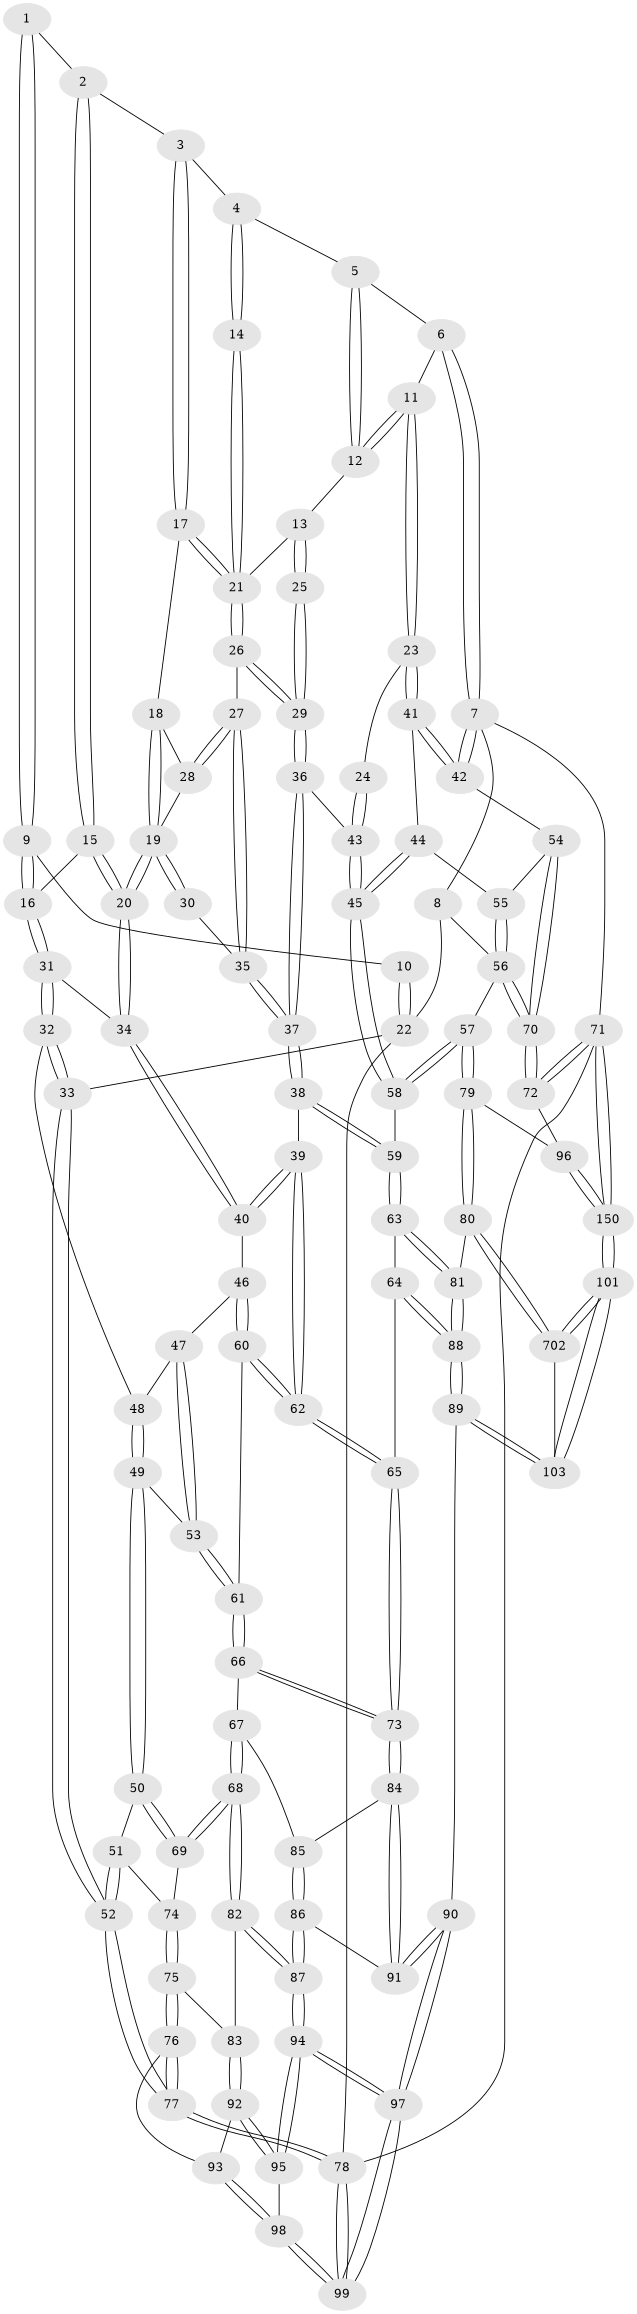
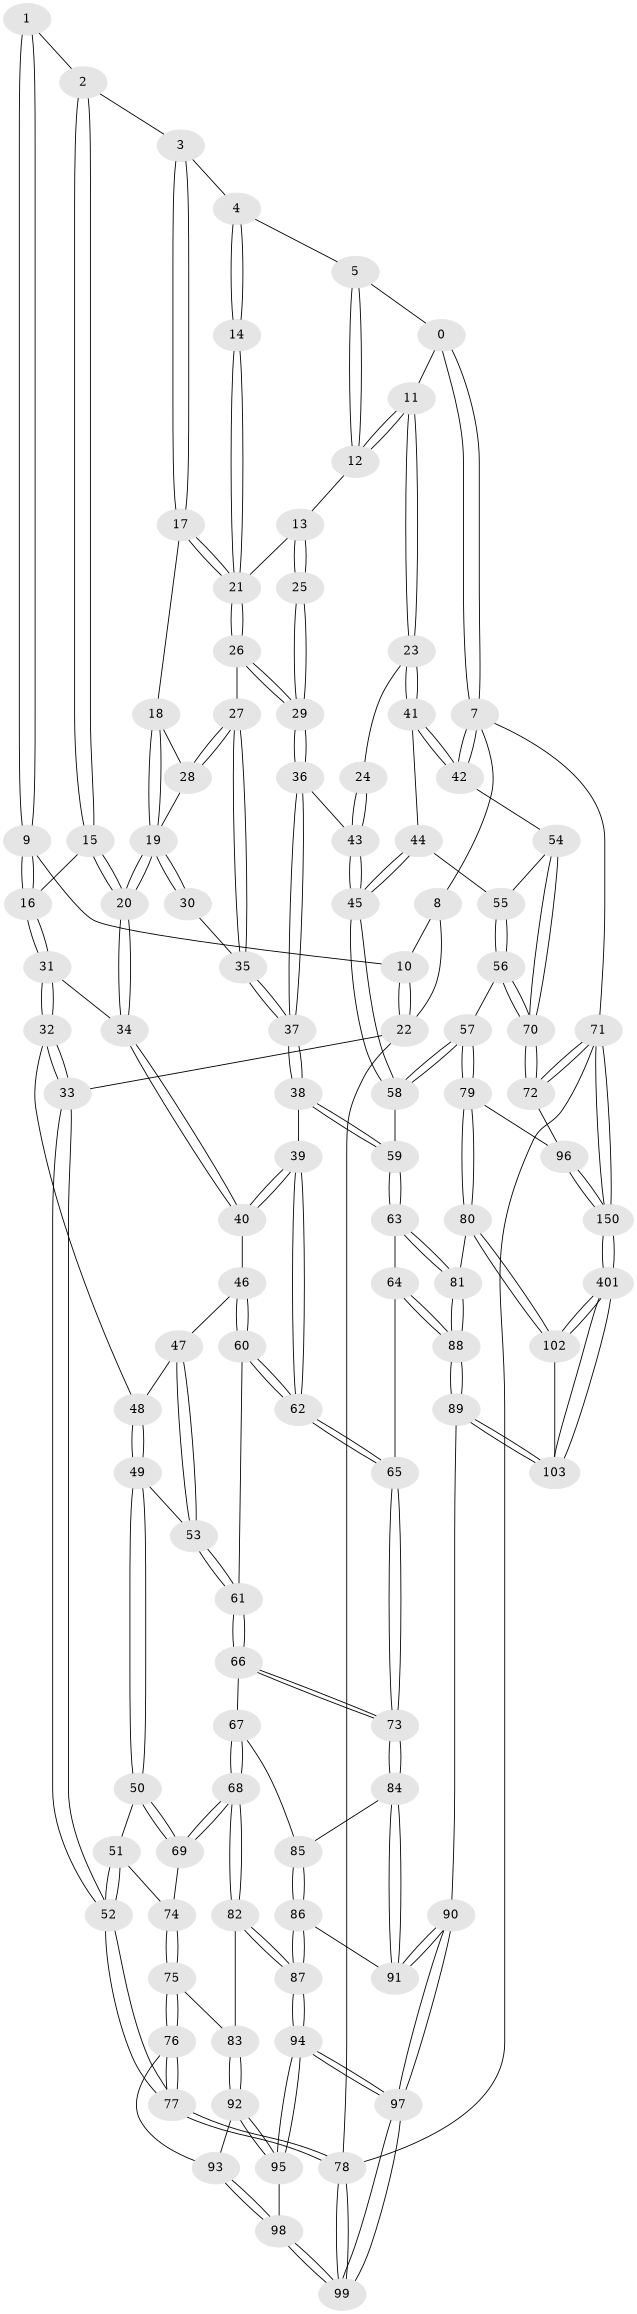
  graph {
    fontname="DejaVu Serif"
    node [color=gray90 fontname="DejaVu Serif" style=filled]
    edge [fontname="DejaVu Serif"]
    1
    2
    9
    3
    15
    10
    16
    4
    17
    20
    5
    14
    21
    18
-   6
+   6 [label=0]
    12
    7
    11
    13
    8
    42
    71
    23
    22
    54
    78
    72
    n28 [label=150]
    33
    31
    24
    41
    25
    29
    26
    34
    32
    19
    28
    30
    35
    40
    27
    52
    99
    43
    44
    45
    36
    37
    48
    49
    77
    46
    38
    39
    59
    62
    63
    65
    47
    60
    55
    70
    58
    56
    53
    61
    50
    51
    69
    74
    75
    66
    57
    79
    96
    80
    64
    81
    73
    67
    88
    89
    84
    68
    85
    82
    86
    83
    87
-   101
+   101 [label=401]
    91
    76
    93
    92
    98
-   102 [label=702]
+   102
    103
    94
    95
    97
    90
    1 -- 2
    1 -- 9
    1 -- 9
    2 -- 3
    2 -- 15
    2 -- 15
    9 -- 10
    9 -- 16
    9 -- 16
    3 -- 4
    3 -- 17
    3 -- 17
    15 -- 16
    15 -- 20
    15 -- 20
    10 -- 22
    10 -- 22
    16 -- 31
    16 -- 31
    4 -- 5
    4 -- 14
    4 -- 14
    17 -- 21
    17 -- 21
    17 -- 18
    20 -- 34
    20 -- 34
    5 -- 6
    5 -- 12
    5 -- 12
    14 -- 21
    14 -- 21
    21 -- 26
    21 -- 26
    18 -- 19
    18 -- 19
    18 -- 28
    6 -- 7
    6 -- 7
    6 -- 11
    12 -- 13
    7 -- 8
    7 -- 42
    7 -- 42
    7 -- 71
    11 -- 12
    11 -- 12
    11 -- 23
    11 -- 23
    13 -- 21
    13 -- 25
    13 -- 25
-   8 -- 56
+   8 -- 10
    8 -- 22
    42 -- 54
    71 -- 78
    71 -- 72
    71 -- 72
    71 -- n28
    71 -- n28
    23 -- 24
    23 -- 41
    23 -- 41
    22 -- 78
    22 -- 33
    54 -- 55
    54 -- 70
    54 -- 70
    78 -- 99
    78 -- 99
    72 -- 96
    n28 -- 101
    n28 -- 101
    33 -- 52
    33 -- 52
    31 -- 34
    31 -- 32
    31 -- 32
    24 -- 43
    24 -- 43
    41 -- 42
    41 -- 42
    41 -- 44
    25 -- 29
    25 -- 29
    29 -- 36
    29 -- 36
    26 -- 29
    26 -- 29
    26 -- 27
    34 -- 40
    34 -- 40
    32 -- 33
    32 -- 33
    32 -- 48
    19 -- 20
    19 -- 20
    19 -- 30
    19 -- 30
    28 -- 19
    30 -- 35
    35 -- 37
    35 -- 37
    40 -- 46
    27 -- 28
    27 -- 28
    27 -- 35
    27 -- 35
    52 -- 77
    52 -- 77
    43 -- 45
    43 -- 45
    44 -- 45
    44 -- 45
    44 -- 55
    45 -- 58
    45 -- 58
    36 -- 43
    36 -- 37
    36 -- 37
    37 -- 38
    37 -- 38
    48 -- 49
    48 -- 49
    49 -- 53
    49 -- 50
    49 -- 50
    77 -- 78
    77 -- 78
    46 -- 47
    46 -- 60
    46 -- 60
    38 -- 39
    38 -- 59
    38 -- 59
    39 -- 40
    39 -- 40
    39 -- 62
    39 -- 62
    59 -- 63
    59 -- 63
    62 -- 65
    62 -- 65
    63 -- 64
    63 -- 81
    63 -- 81
    65 -- 73
    65 -- 73
    47 -- 48
    47 -- 53
    47 -- 53
    60 -- 62
    60 -- 62
    60 -- 61
    55 -- 56
    55 -- 56
    70 -- 72
    70 -- 72
    58 -- 59
    56 -- 70
    56 -- 70
    56 -- 57
    53 -- 61
    53 -- 61
    61 -- 66
    61 -- 66
    50 -- 51
    50 -- 69
    50 -- 69
    51 -- 52
    51 -- 52
    51 -- 74
    69 -- 74
    74 -- 75
    74 -- 75
    75 -- 83
    75 -- 76
    75 -- 76
    66 -- 73
    66 -- 73
    66 -- 67
    57 -- 58
    57 -- 58
    57 -- 79
    57 -- 79
    79 -- 96
    79 -- 80
    79 -- 80
    96 -- n28
    96 -- n28
    80 -- 81
    80 -- 102
    80 -- 102
    64 -- 65
    64 -- 88
    64 -- 88
    81 -- 88
    81 -- 88
    73 -- 84
    73 -- 84
    67 -- 68
    67 -- 68
    67 -- 85
    88 -- 89
    88 -- 89
    89 -- 103
    89 -- 103
    89 -- 90
    84 -- 85
    84 -- 91
    84 -- 91
    68 -- 69
    68 -- 69
    68 -- 82
    68 -- 82
    85 -- 86
    85 -- 86
    82 -- 83
    82 -- 87
    82 -- 87
    86 -- 87
    86 -- 87
    86 -- 91
    83 -- 92
    83 -- 92
    87 -- 94
    87 -- 94
    101 -- 102
    101 -- 102
    101 -- 103
    101 -- 103
    76 -- 77
    76 -- 77
    76 -- 93
    93 -- 98
    93 -- 98
    92 -- 93
    92 -- 95
    92 -- 95
    98 -- 99
    98 -- 99
    102 -- 103
    94 -- 95
    94 -- 95
    94 -- 97
    94 -- 97
    95 -- 98
    97 -- 99
    97 -- 99
    90 -- 91
    90 -- 91
    90 -- 97
    90 -- 97
  }
